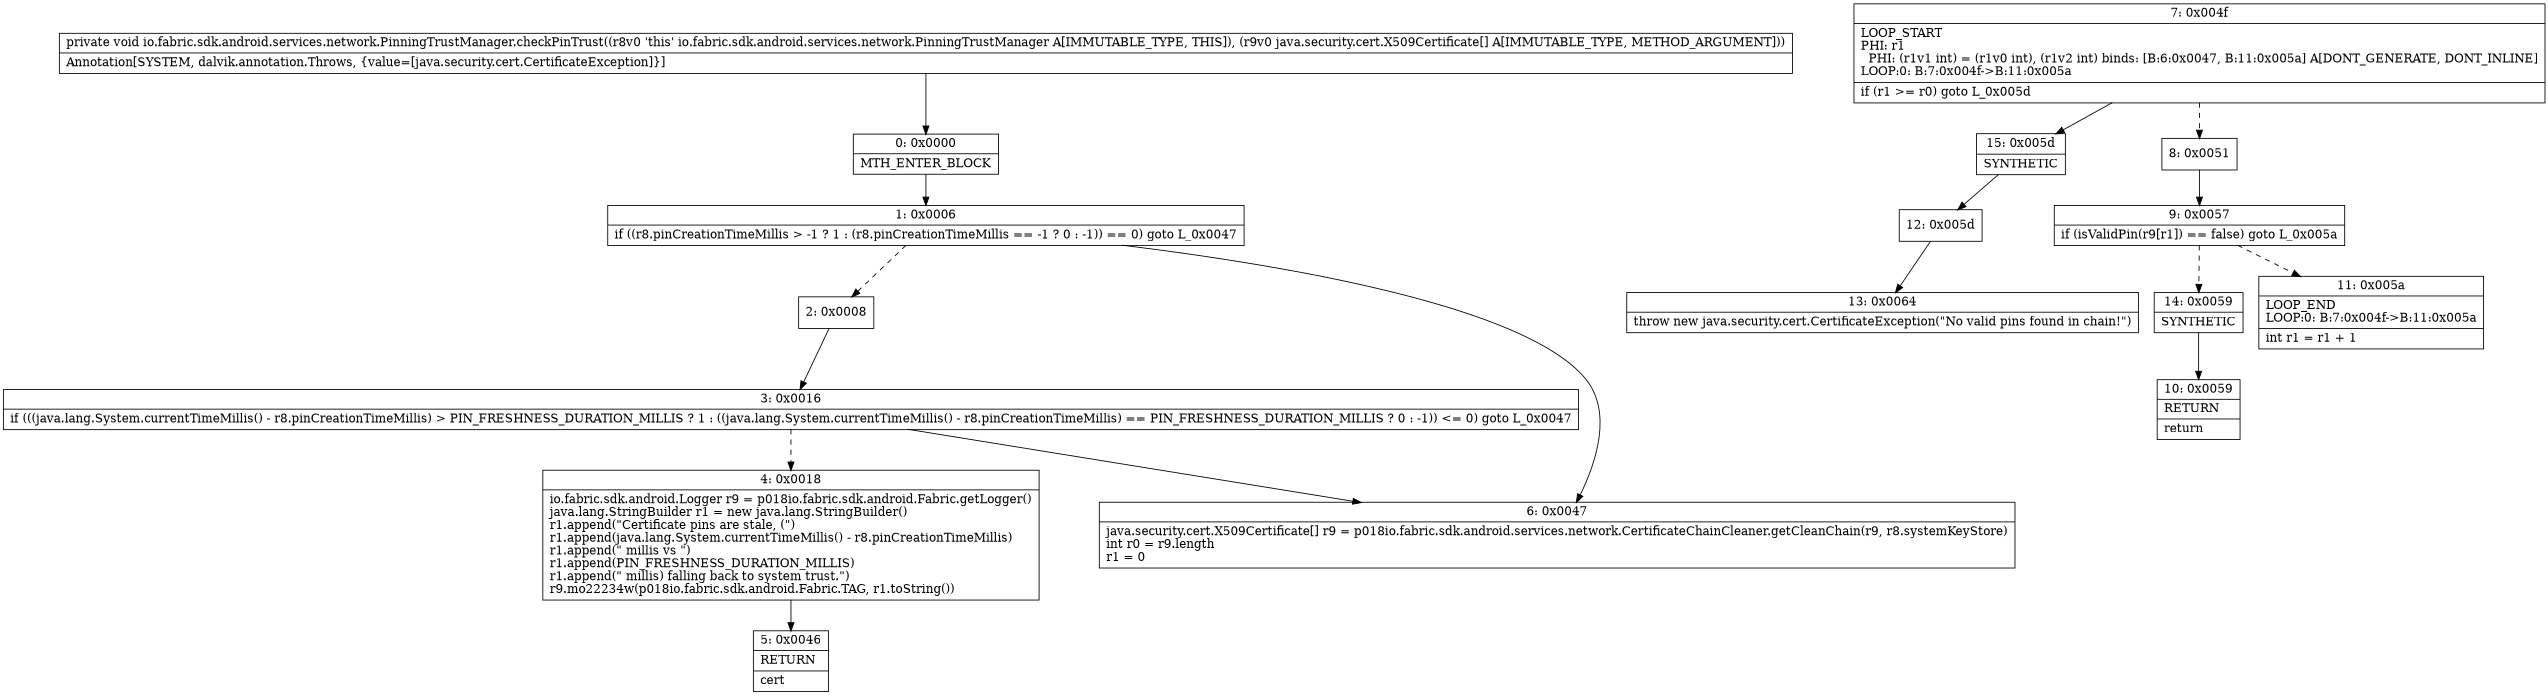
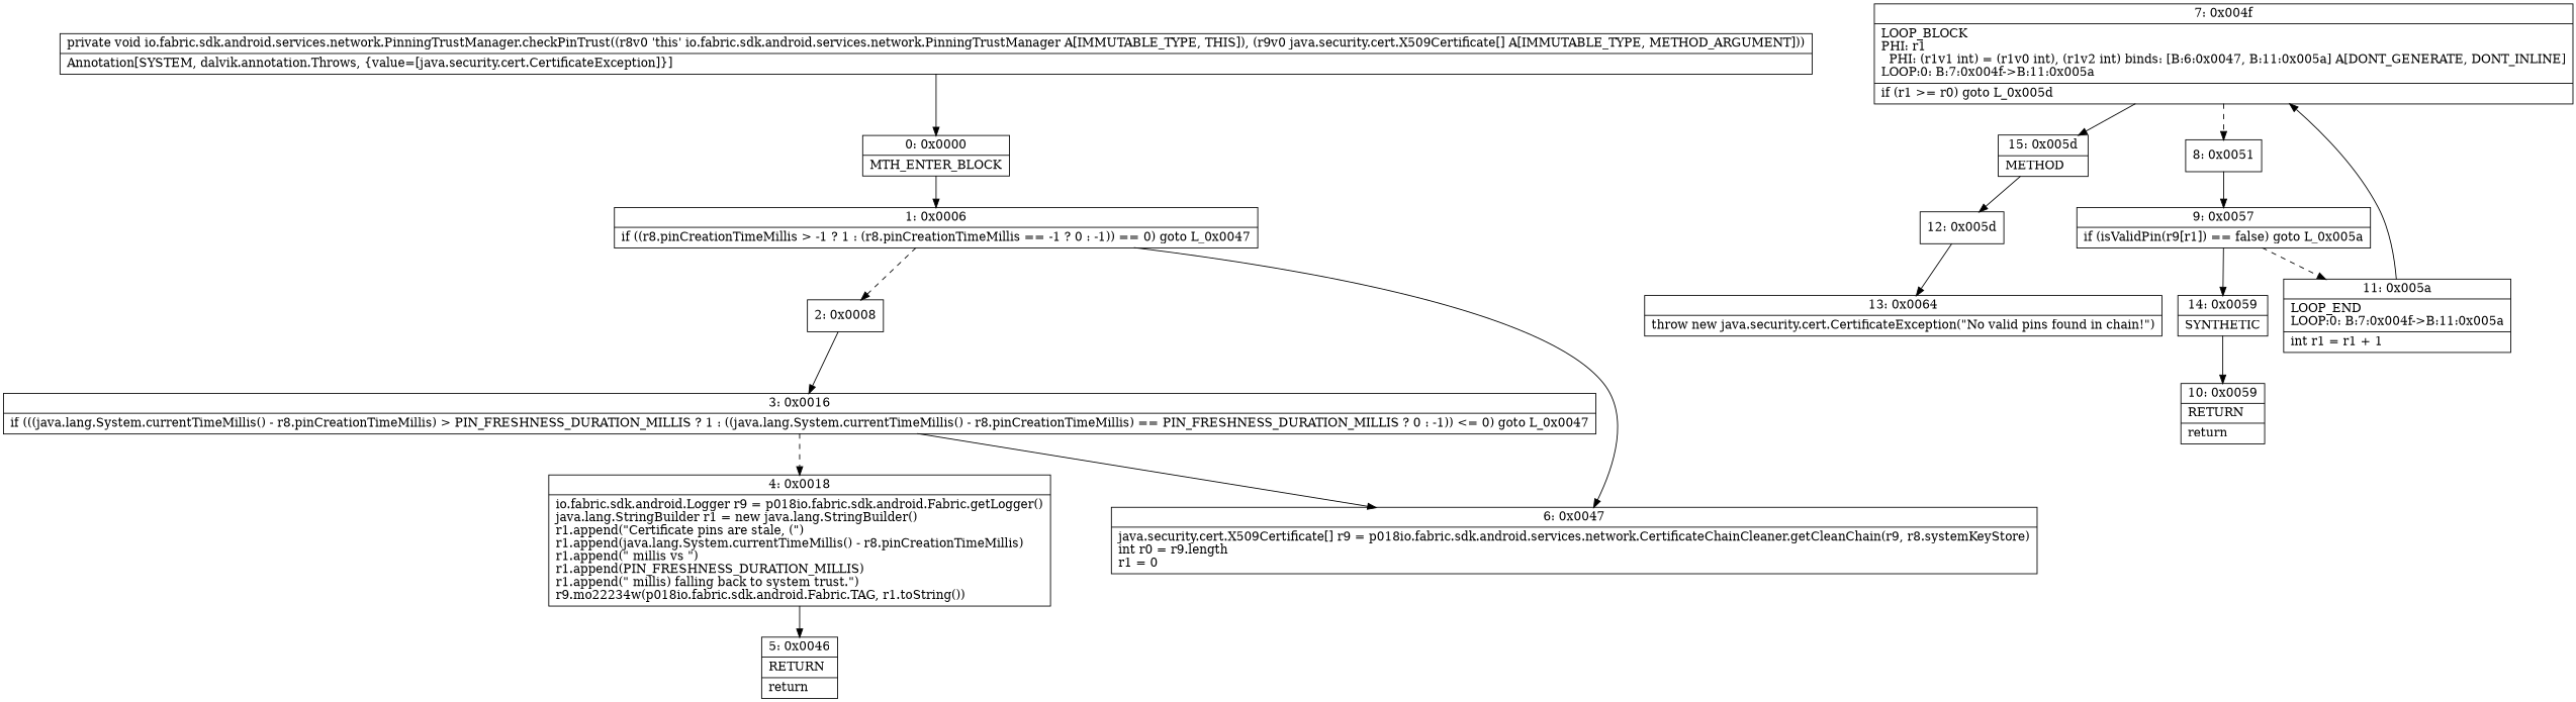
  digraph {
    node [shape=record]
    n1 [label="{0\:\ 0x0000|MTH_ENTER_BLOCK\l}"]
    n2 [label="{1\:\ 0x0006|if ((r8.pinCreationTimeMillis \> \-1 ? 1 : (r8.pinCreationTimeMillis == \-1 ? 0 : \-1)) == 0) goto L_0x0047\l}"]
    n3 [label="{2\:\ 0x0008}"]
    n4 [label="{6\:\ 0x0047|java.security.cert.X509Certificate[] r9 = p018io.fabric.sdk.android.services.network.CertificateChainCleaner.getCleanChain(r9, r8.systemKeyStore)\lint r0 = r9.length\lr1 = 0\l}"]
    n5 [label="{3\:\ 0x0016|if (((java.lang.System.currentTimeMillis() \- r8.pinCreationTimeMillis) \> PIN_FRESHNESS_DURATION_MILLIS ? 1 : ((java.lang.System.currentTimeMillis() \- r8.pinCreationTimeMillis) == PIN_FRESHNESS_DURATION_MILLIS ? 0 : \-1)) \<= 0) goto L_0x0047\l}"]
    n6 [label="{4\:\ 0x0018|io.fabric.sdk.android.Logger r9 = p018io.fabric.sdk.android.Fabric.getLogger()\ljava.lang.StringBuilder r1 = new java.lang.StringBuilder()\lr1.append(\"Certificate pins are stale, (\")\lr1.append(java.lang.System.currentTimeMillis() \- r8.pinCreationTimeMillis)\lr1.append(\" millis vs \")\lr1.append(PIN_FRESHNESS_DURATION_MILLIS)\lr1.append(\" millis) falling back to system trust.\")\lr9.mo22234w(p018io.fabric.sdk.android.Fabric.TAG, r1.toString())\l}"]
-   n7 [label="{5\:\ 0x0046|RETURN\l|cert\l}"]
-   n8 [label="{7\:\ 0x004f|LOOP_START\lPHI: r1 \l  PHI: (r1v1 int) = (r1v0 int), (r1v2 int) binds: [B:6:0x0047, B:11:0x005a] A[DONT_GENERATE, DONT_INLINE]\lLOOP:0: B:7:0x004f\-\>B:11:0x005a\l|if (r1 \>= r0) goto L_0x005d\l}"]
+   n7 [label="{5\:\ 0x0046|RETURN\l|return\l}"]
+   n8 [label="{7\:\ 0x004f|LOOP_BLOCK\lPHI: r1 \l  PHI: (r1v1 int) = (r1v0 int), (r1v2 int) binds: [B:6:0x0047, B:11:0x005a] A[DONT_GENERATE, DONT_INLINE]\lLOOP:0: B:7:0x004f\-\>B:11:0x005a\l|if (r1 \>= r0) goto L_0x005d\l}"]
    n9 [label="{8\:\ 0x0051}"]
-   n10 [label="{15\:\ 0x005d|SYNTHETIC\l}"]
+   n10 [label="{15\:\ 0x005d|METHOD\l}"]
    n11 [label="{9\:\ 0x0057|if (isValidPin(r9[r1]) == false) goto L_0x005a\l}"]
    n12 [label="{12\:\ 0x005d}"]
    n13 [label="{11\:\ 0x005a|LOOP_END\lLOOP:0: B:7:0x004f\-\>B:11:0x005a\l|int r1 = r1 + 1\l}"]
    n14 [label="{14\:\ 0x0059|SYNTHETIC\l}"]
    n15 [label="{10\:\ 0x0059|RETURN\l|return\l}"]
    n16 [label="{13\:\ 0x0064|throw new java.security.cert.CertificateException(\"No valid pins found in chain!\")\l}"]
    n17 [label="{private void io.fabric.sdk.android.services.network.PinningTrustManager.checkPinTrust((r8v0 'this' io.fabric.sdk.android.services.network.PinningTrustManager A[IMMUTABLE_TYPE, THIS]), (r9v0 java.security.cert.X509Certificate[] A[IMMUTABLE_TYPE, METHOD_ARGUMENT]))  | Annotation[SYSTEM, dalvik.annotation.Throws, \{value=[java.security.cert.CertificateException]\}]\l}"]
    n1 -> n2
    n2 -> n3 [style=dashed]
    n2 -> n4
    n3 -> n5
    n5 -> n4
    n5 -> n6 [style=dashed]
    n6 -> n7
    n8 -> n9 [style=dashed]
    n8 -> n10
    n9 -> n11
    n10 -> n12
    n11 -> n13 [style=dashed]
-   n11 -> n14 [style=dashed]
+   n11 -> n14 [style=solid]
    n12 -> n16
+   n13 -> n8
    n14 -> n15
    n17 -> n1
  }
